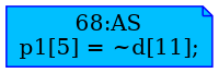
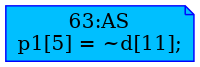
  strict digraph {
-   n1 [ast="<pyverilog.vparser.ast.Assign object at 0x7fee23154750>" def_var="['p1']" fillcolor=deepskyblue label="68:AS\np1[5] = ~d[11];" statements="[]" style=filled typ=Assign use_var="['d']" color=blue shape=note]
+   n1 [ast="<pyverilog.vparser.ast.Assign object at 0x7fee23154750>" def_var="['p1']" fillcolor=deepskyblue label="63:AS\np1[5] = ~d[11];" statements="[]" style=filled typ=Assign use_var="['d']" color=blue shape=note]
  }
